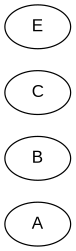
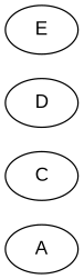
  digraph {
    rankdir=LR
    fontname="Liberation Sans"
    node [fontname="Liberation Sans"]
    A
-   B
    C
+   D
    E
  }
